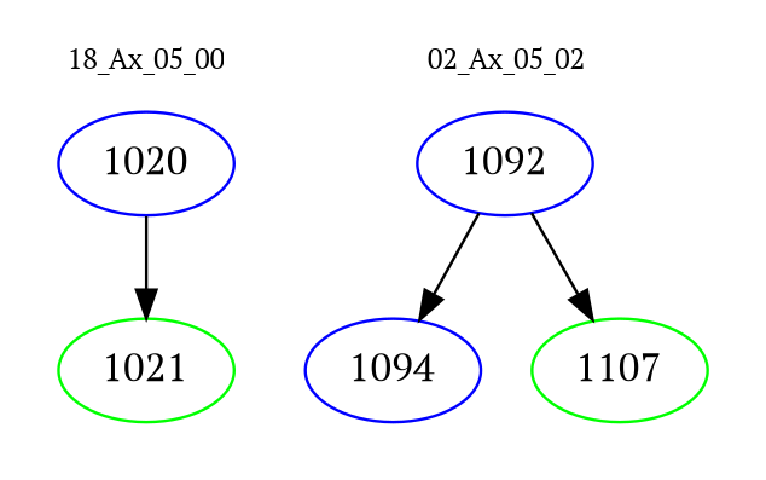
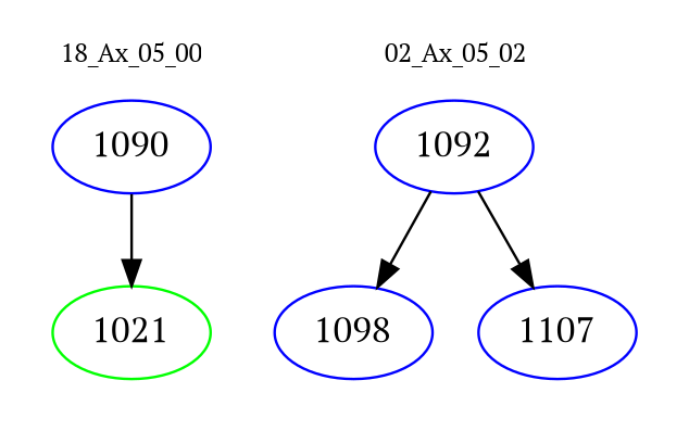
  digraph {
    fontname="PT Serif"
    node [color=blue fontname="PT Serif"]
    edge [color=black fontname="PT Serif"]
-   n1 [label=1020]
+   n1 [label=1090]
    n2 [color=green label=1021]
    n3 [label=1092]
-   n4 [label=1094]
-   n5 [color=green label=1107]
+   n4 [label=1098]
+   n5 [label=1107]
    subgraph cluster_1 {
      color=white
      fontsize=10
      label="18_Ax_05_00"
      n1
      n2
    }
    subgraph cluster_2 {
      color=white
      fontsize=10
      label="02_Ax_05_02"
      n3
      n4
      n5
    }
    n1 -> n2
    n3 -> n4
    n3 -> n5
  }
